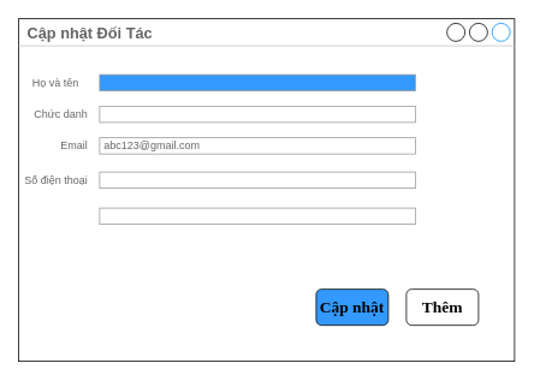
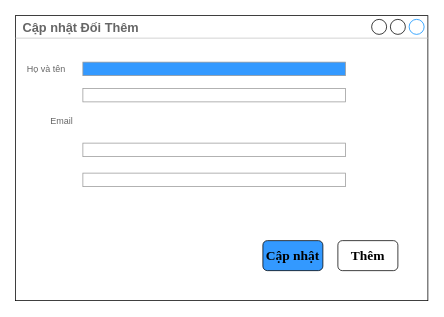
  <mxCell id="0" />
  <mxCell id="1" parent="0" />
- <mxCell id="2" value="&lt;b&gt;Cập nhật Đối Tác&lt;/b&gt;" style="strokeWidth=1;shadow=0;dashed=0;align=center;html=1;shape=mxgraph.mockup.containers.window;align=left;verticalAlign=top;spacingLeft=8;strokeColor2=#008cff;strokeColor3=#c4c4c4;fontColor=#666666;mainText=;fontSize=17;labelBackgroundColor=none;whiteSpace=wrap;" vertex="1" parent="1"><mxGeometry x="20" y="20" width="550" height="380" as="geometry" /></mxCell>
+ <mxCell id="2" value="&lt;b&gt;Cập nhật Đối Thêm&lt;/b&gt;" style="strokeWidth=1;shadow=0;dashed=0;align=center;html=1;shape=mxgraph.mockup.containers.window;align=left;verticalAlign=top;spacingLeft=8;strokeColor2=#008cff;strokeColor3=#c4c4c4;fontColor=#666666;mainText=;fontSize=17;labelBackgroundColor=none;whiteSpace=wrap;" vertex="1" parent="1"><mxGeometry x="20" y="20" width="550" height="380" as="geometry" /></mxCell>
  <mxCell id="3" value="Họ và tên" style="strokeWidth=1;shadow=0;dashed=0;align=center;html=1;shape=mxgraph.mockup.forms.anchor;align=right;spacingRight=2;fontColor=#666666;" vertex="1" parent="1"><mxGeometry x="40" y="82" width="50" height="18" as="geometry" /></mxCell>
  <mxCell id="4" value="" style="strokeWidth=1;shadow=0;dashed=0;align=center;html=1;shape=mxgraph.mockup.forms.rrect;fillColor=#3399FF;rSize=0;fontColor=#666666;align=left;spacingLeft=3;strokeColor=#999999;" vertex="1" parent="1"><mxGeometry x="110" y="82" width="350" height="18" as="geometry" /></mxCell>
- <mxCell id="5" value="Chức danh" style="strokeWidth=1;shadow=0;dashed=0;align=center;html=1;shape=mxgraph.mockup.forms.anchor;align=right;spacingRight=2;fontColor=#666666;" vertex="1" parent="1"><mxGeometry x="50" y="117" width="50" height="18" as="geometry" /></mxCell>
  <mxCell id="6" value="" style="strokeWidth=1;shadow=0;dashed=0;align=center;html=1;shape=mxgraph.mockup.forms.rrect;fillColor=#ffffff;rSize=0;fontColor=#666666;align=left;spacingLeft=3;strokeColor=#999999;" vertex="1" parent="1"><mxGeometry x="110" y="117" width="350" height="18" as="geometry" /></mxCell>
  <mxCell id="7" value="Email" style="strokeWidth=1;shadow=0;dashed=0;align=center;html=1;shape=mxgraph.mockup.forms.anchor;align=right;spacingRight=2;fontColor=#666666;" vertex="1" parent="1"><mxGeometry x="50" y="152" width="50" height="18" as="geometry" /></mxCell>
- <mxCell id="8" value="abc123@gmail.com" style="strokeWidth=1;shadow=0;dashed=0;align=center;html=1;shape=mxgraph.mockup.forms.rrect;fillColor=#ffffff;rSize=0;fontColor=#666666;align=left;spacingLeft=3;strokeColor=#999999;" vertex="1" parent="1"><mxGeometry x="110" y="152" width="350" height="18" as="geometry" /></mxCell>
- <mxCell id="9" value="Số điện thoại" style="strokeWidth=1;shadow=0;dashed=0;align=center;html=1;shape=mxgraph.mockup.forms.anchor;align=right;spacingRight=2;fontColor=#666666;" vertex="1" parent="1"><mxGeometry x="50" y="190" width="50" height="18" as="geometry" /></mxCell>
  <mxCell id="10" value="" style="strokeWidth=1;shadow=0;dashed=0;align=center;html=1;shape=mxgraph.mockup.forms.rrect;fillColor=#ffffff;rSize=0;fontColor=#666666;align=left;spacingLeft=3;strokeColor=#999999;" vertex="1" parent="1"><mxGeometry x="110" y="190" width="350" height="18" as="geometry" /></mxCell>
  <mxCell id="11" value="" style="strokeWidth=1;shadow=0;dashed=0;align=center;html=1;shape=mxgraph.mockup.forms.rrect;fillColor=#ffffff;rSize=0;fontColor=#666666;align=left;spacingLeft=3;strokeColor=#999999;" vertex="1" parent="1"><mxGeometry x="110" y="230" width="350" height="18" as="geometry" /></mxCell>
  <mxCell id="12" value="&lt;font face=&quot;Times New Roman&quot; style=&quot;font-size: 18px;&quot;&gt;&lt;b&gt;Cập nhật&lt;/b&gt;&lt;/font&gt;" style="rounded=1;whiteSpace=wrap;html=1;fillColor=#3399FF;" vertex="1" parent="1"><mxGeometry x="350" y="320" width="80" height="40" as="geometry" /></mxCell>
  <mxCell id="13" value="&lt;font face=&quot;Times New Roman&quot;&gt;&lt;span style=&quot;font-size: 18px;&quot;&gt;&lt;b&gt;Thêm&lt;/b&gt;&lt;/span&gt;&lt;/font&gt;" style="rounded=1;whiteSpace=wrap;html=1;" vertex="1" parent="1"><mxGeometry x="450" y="320" width="80" height="40" as="geometry" /></mxCell>
